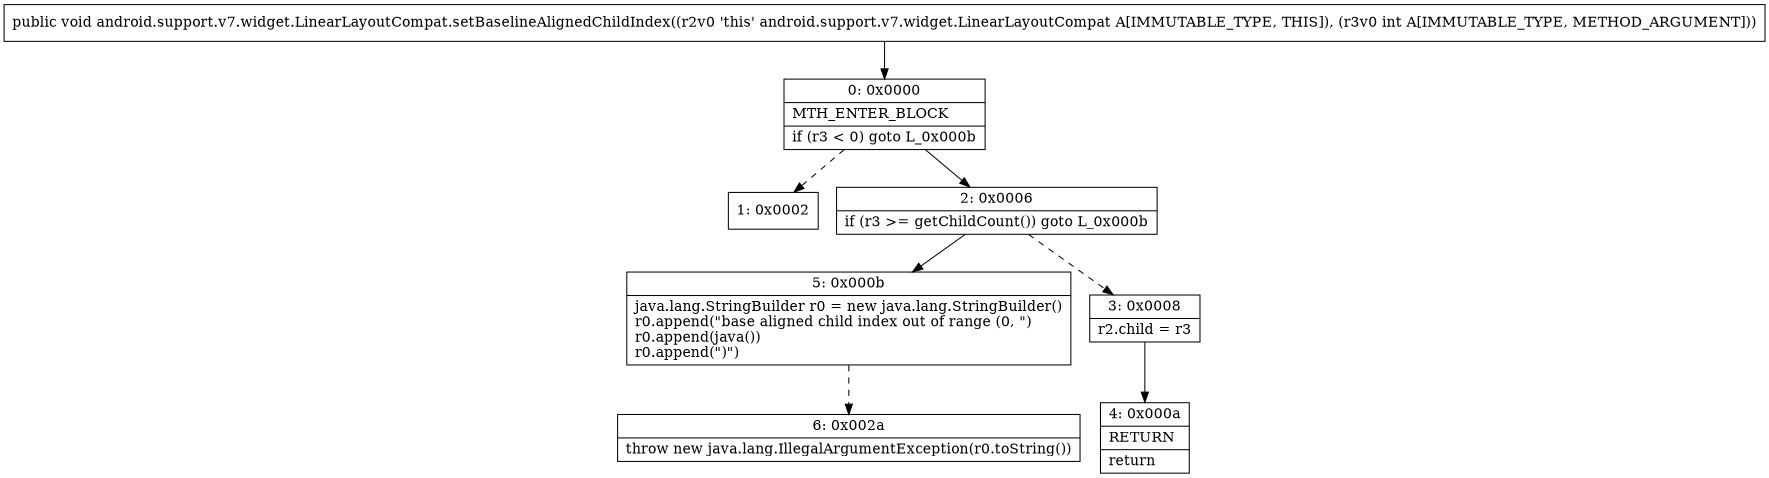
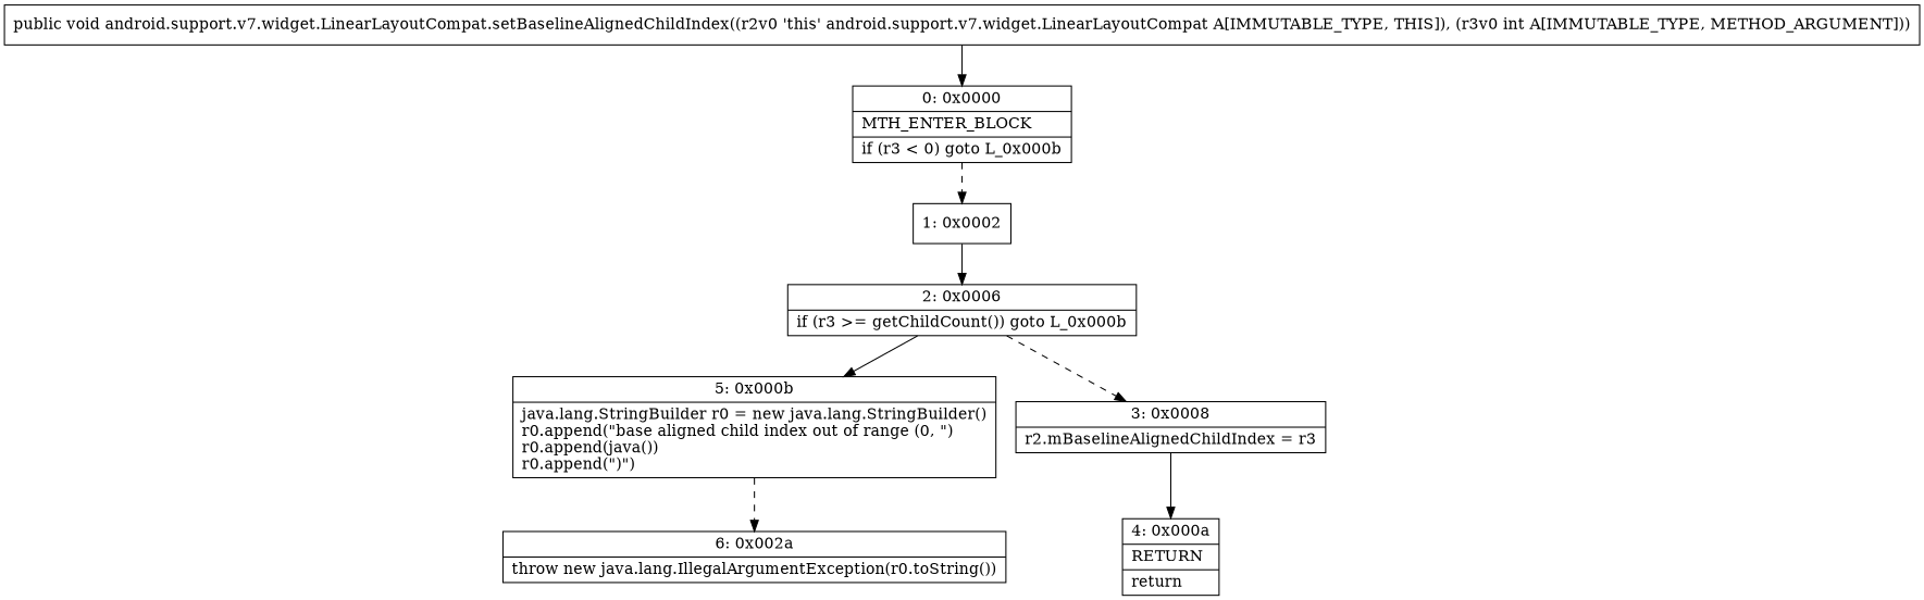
  digraph {
    fontname="DejaVu Serif"
    node [fontname="DejaVu Serif" shape=record]
    edge [fontname="DejaVu Serif"]
    n1 [label="{0\:\ 0x0000|MTH_ENTER_BLOCK\l|if (r3 \< 0) goto L_0x000b\l}"]
    n2 [label="{1\:\ 0x0002}"]
    n3 [label="{2\:\ 0x0006|if (r3 \>= getChildCount()) goto L_0x000b\l}"]
    n4 [label="{5\:\ 0x000b|java.lang.StringBuilder r0 = new java.lang.StringBuilder()\lr0.append(\"base aligned child index out of range (0, \")\lr0.append(java())\lr0.append(\")\")\l}"]
    n5 [label="{6\:\ 0x002a|throw new java.lang.IllegalArgumentException(r0.toString())\l}"]
-   n6 [label="{3\:\ 0x0008|r2.child = r3\l}"]
+   n6 [label="{3\:\ 0x0008|r2.mBaselineAlignedChildIndex = r3\l}"]
    n7 [label="{4\:\ 0x000a|RETURN\l|return\l}"]
    n8 [label="{public void android.support.v7.widget.LinearLayoutCompat.setBaselineAlignedChildIndex((r2v0 'this' android.support.v7.widget.LinearLayoutCompat A[IMMUTABLE_TYPE, THIS]), (r3v0 int A[IMMUTABLE_TYPE, METHOD_ARGUMENT])) }"]
    n1 -> n2 [style=dashed]
-   n1 -> n3
+   n2 -> n3
    n3 -> n4
    n3 -> n6 [style=dashed]
    n4 -> n5 [style=dashed]
    n6 -> n7
    n8 -> n1
  }
